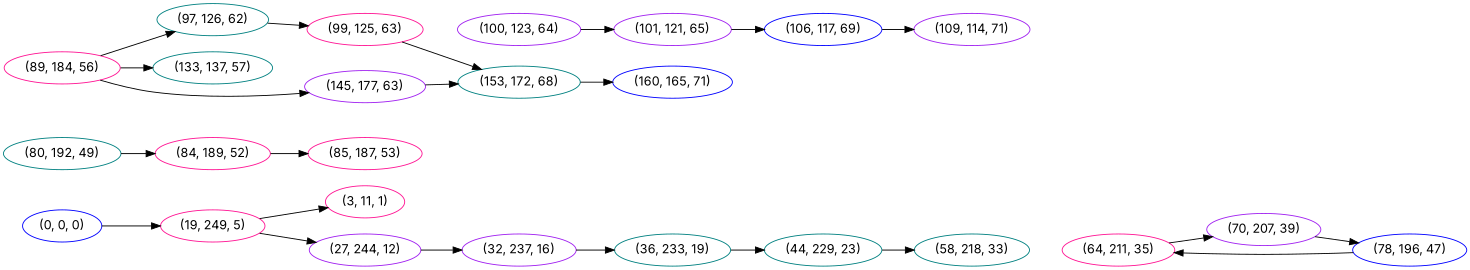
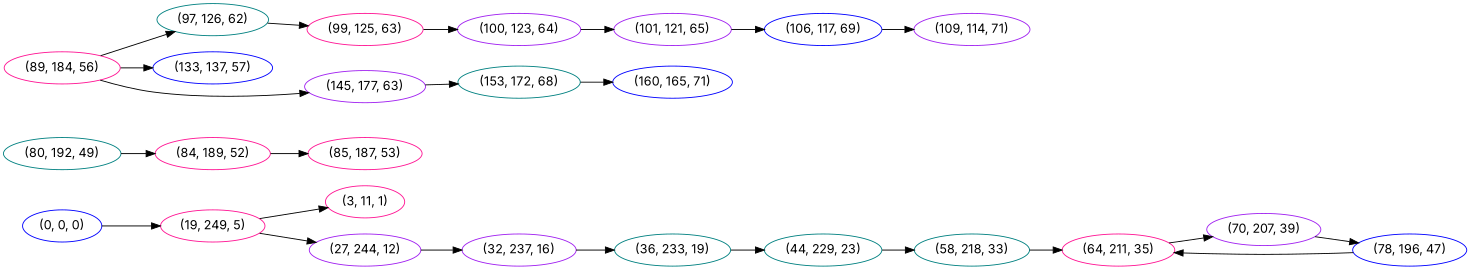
  digraph {
    fontname=Inter
    rankdir=LR
    node [color=deeppink fontname=Inter]
    edge [fontname=Inter]
    "(0, 0, 0)" [color=blue]
    "(19, 249, 5)"
    "(3, 11, 1)"
    n4 [color=purple label="(27, 244, 12)"]
    "(32, 237, 16)" [color=purple]
    "(36, 233, 19)" [color=teal]
    "(44, 229, 23)" [color=teal]
    "(58, 218, 33)" [color=teal]
    "(64, 211, 35)"
    "(70, 207, 39)" [color=purple]
    "(78, 196, 47)" [color=blue]
    "(80, 192, 49)" [color=teal]
    "(84, 189, 52)"
    "(85, 187, 53)"
    "(97, 126, 62)" [color=teal]
    "(89, 184, 56)"
-   "(133, 137, 57)" [color=teal]
+   "(133, 137, 57)" [color=blue]
    "(145, 177, 63)" [color=purple]
    "(99, 125, 63)"
    "(153, 172, 68)" [color=teal]
    "(100, 123, 64)" [color=purple]
    "(101, 121, 65)" [color=purple]
    "(106, 117, 69)" [color=blue]
    "(109, 114, 71)" [color=purple]
    "(160, 165, 71)" [color=blue]
    "(0, 0, 0)" -> "(19, 249, 5)"
    "(19, 249, 5)" -> "(3, 11, 1)"
    "(19, 249, 5)" -> n4
    n4 -> "(32, 237, 16)"
    "(32, 237, 16)" -> "(36, 233, 19)"
    "(36, 233, 19)" -> "(44, 229, 23)"
    "(44, 229, 23)" -> "(58, 218, 33)"
+   "(58, 218, 33)" -> "(64, 211, 35)"
    "(64, 211, 35)" -> "(70, 207, 39)"
    "(70, 207, 39)" -> "(78, 196, 47)"
    "(78, 196, 47)" -> "(64, 211, 35)"
    "(80, 192, 49)" -> "(84, 189, 52)"
    "(84, 189, 52)" -> "(85, 187, 53)"
    "(97, 126, 62)" -> "(99, 125, 63)"
    "(89, 184, 56)" -> "(97, 126, 62)"
    "(89, 184, 56)" -> "(133, 137, 57)"
    "(89, 184, 56)" -> "(145, 177, 63)"
    "(145, 177, 63)" -> "(153, 172, 68)"
-   "(99, 125, 63)" -> "(153, 172, 68)"
+   "(99, 125, 63)" -> "(100, 123, 64)"
    "(153, 172, 68)" -> "(160, 165, 71)"
    "(100, 123, 64)" -> "(101, 121, 65)"
    "(101, 121, 65)" -> "(106, 117, 69)"
    "(106, 117, 69)" -> "(109, 114, 71)"
  }
